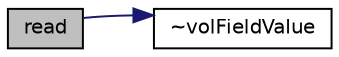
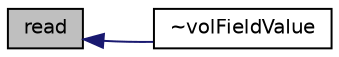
  digraph {
    rankdir=LR
    node [color=black fontname=Helvetica fontsize=10 shape=record]
    n1 [fillcolor=grey75 fontcolor=black height=0.2 label=read style=filled width=0.4]
    n2 [height=0.2 label="~volFieldValue" width=0.4]
-   n2 -> n1 [color=midnightblue dir=back fontname=Helvetica fontsize=10 labelfontname=Helvetica labelfontsize=10 style=solid]
+   n1 -> n2 [color=midnightblue dir=back fontname=Helvetica fontsize=10 labelfontname=Helvetica labelfontsize=10 style=solid]
  }
